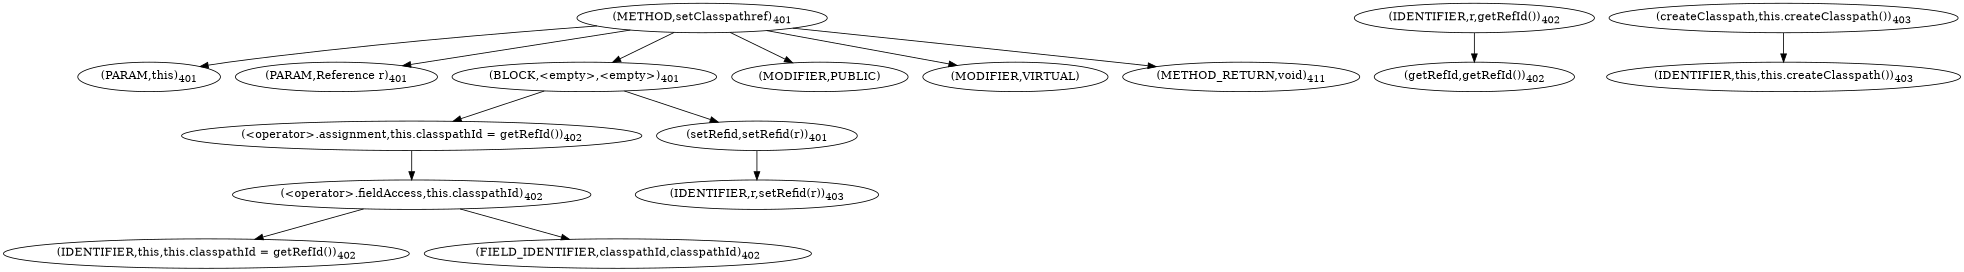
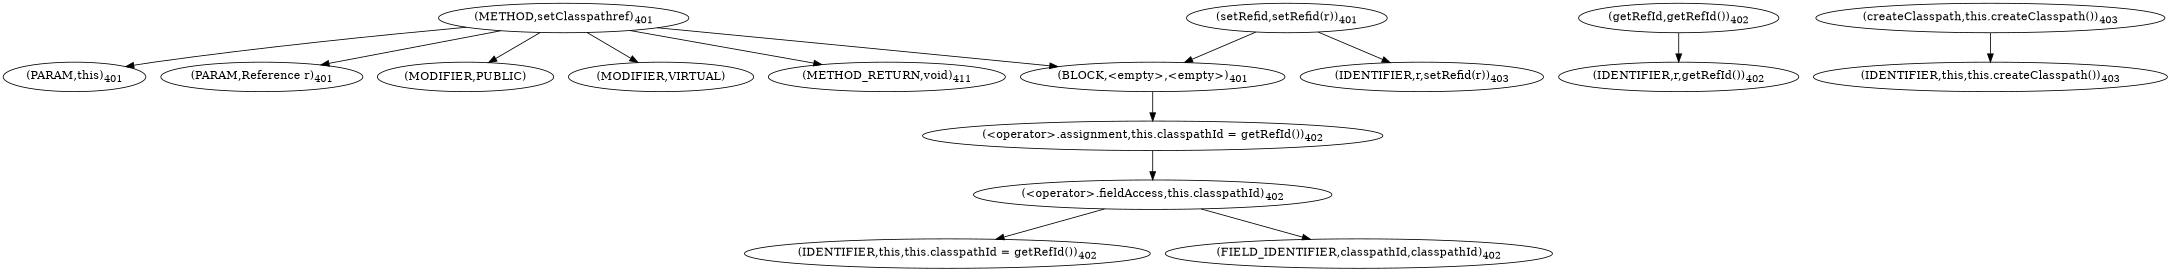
  digraph {
    n1 [label=<(METHOD,setClasspathref)<SUB>401</SUB>>]
    n2 [label=<(PARAM,this)<SUB>401</SUB>>]
    n3 [label=<(PARAM,Reference r)<SUB>401</SUB>>]
    n4 [label=<(BLOCK,&lt;empty&gt;,&lt;empty&gt;)<SUB>401</SUB>>]
    n5 [label=<(MODIFIER,PUBLIC)>]
    n6 [label=<(MODIFIER,VIRTUAL)>]
    n7 [label=<(METHOD_RETURN,void)<SUB>411</SUB>>]
    n8 [label=<(&lt;operator&gt;.assignment,this.classpathId = getRefId())<SUB>402</SUB>>]
    n9 [label=<(setRefid,setRefid(r))<SUB>401</SUB>>]
    n10 [label=<(&lt;operator&gt;.fieldAccess,this.classpathId)<SUB>402</SUB>>]
    n11 [label=<(IDENTIFIER,r,setRefid(r))<SUB>403</SUB>>]
    n12 [label=<(IDENTIFIER,this,this.classpathId = getRefId())<SUB>402</SUB>>]
    n13 [label=<(FIELD_IDENTIFIER,classpathId,classpathId)<SUB>402</SUB>>]
    n14 [label=<(getRefId,getRefId())<SUB>402</SUB>>]
    n15 [label=<(IDENTIFIER,r,getRefId())<SUB>402</SUB>>]
    n16 [label=<(createClasspath,this.createClasspath())<SUB>403</SUB>>]
    n17 [label=<(IDENTIFIER,this,this.createClasspath())<SUB>403</SUB>>]
    n1 -> n2
    n1 -> n3
    n1 -> n4
    n1 -> n5
    n1 -> n6
    n1 -> n7
    n4 -> n8
-   n4 -> n9
+   n9 -> n4
    n8 -> n10
    n9 -> n11
    n10 -> n12
    n10 -> n13
-   n15 -> n14
+   n14 -> n15
    n16 -> n17
  }
